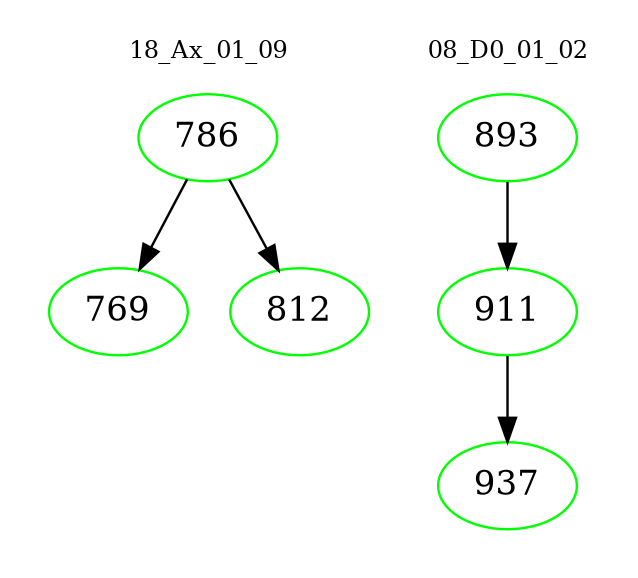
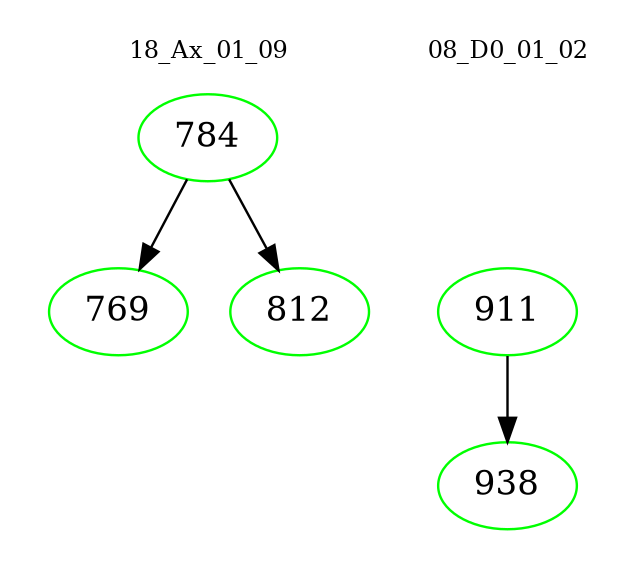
  digraph {
    node [color=green]
    edge [color=black]
-   n1 [label=786]
+   n1 [label=784]
    n2 [label=769]
    n3 [label=812]
-   n4 [label=893]
-   n5 [label=937]
+   n5 [label=938]
    n6 [label=911]
    subgraph cluster_1 {
      color=white
      fontsize=10
      label="18_Ax_01_09"
      n1
      n2
      n3
    }
    subgraph cluster_2 {
      color=white
      fontsize=10
      label="08_D0_01_02"
-     n4
      n5
      n6
    }
    n1 -> n2
    n1 -> n3
-   n4 -> n6
    n6 -> n5
  }
